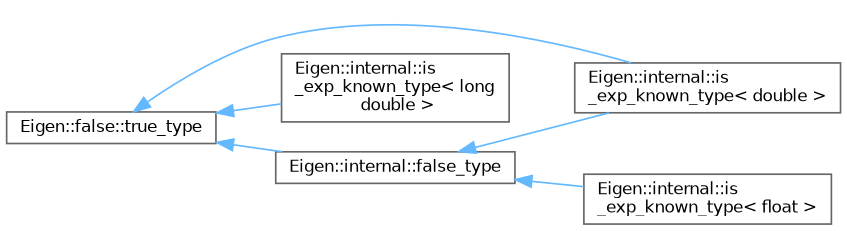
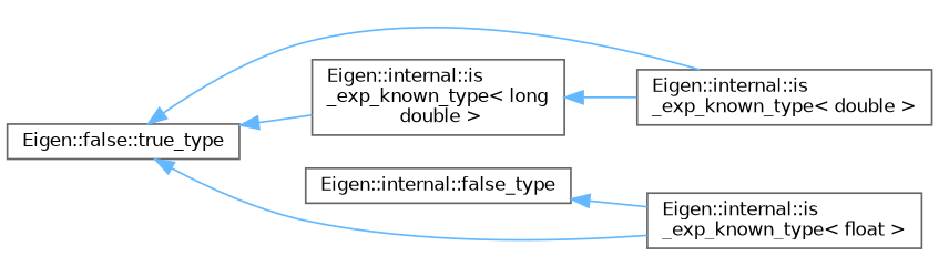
  digraph {
    rankdir=LR
    node [color=grey40 fillcolor=white fontname=Helvetica fontsize=10 shape=box style=filled]
    edge [color=steelblue1 dir=back fontname=Helvetica fontsize=10 labelfontname=Helvetica labelfontsize=10 style=solid]
    n1 [height=0.2 label="Eigen::internal::false_type" width=0.4]
    n2 [height=0.2 label="Eigen::internal::is\l_exp_known_type\< double \>" width=0.4]
    n3 [height=0.2 label="Eigen::internal::is\l_exp_known_type\< float \>" width=0.4]
    n4 [height=0.2 label="Eigen::internal::is\l_exp_known_type\< long\l double \>" width=0.4]
    n5 [height=0.2 label="Eigen::false::true_type" width=0.4]
-   n1 -> n2
+   n4 -> n2
    n1 -> n3
    n5 -> n2
-   n5 -> n1
+   n5 -> n3
    n5 -> n4
  }
